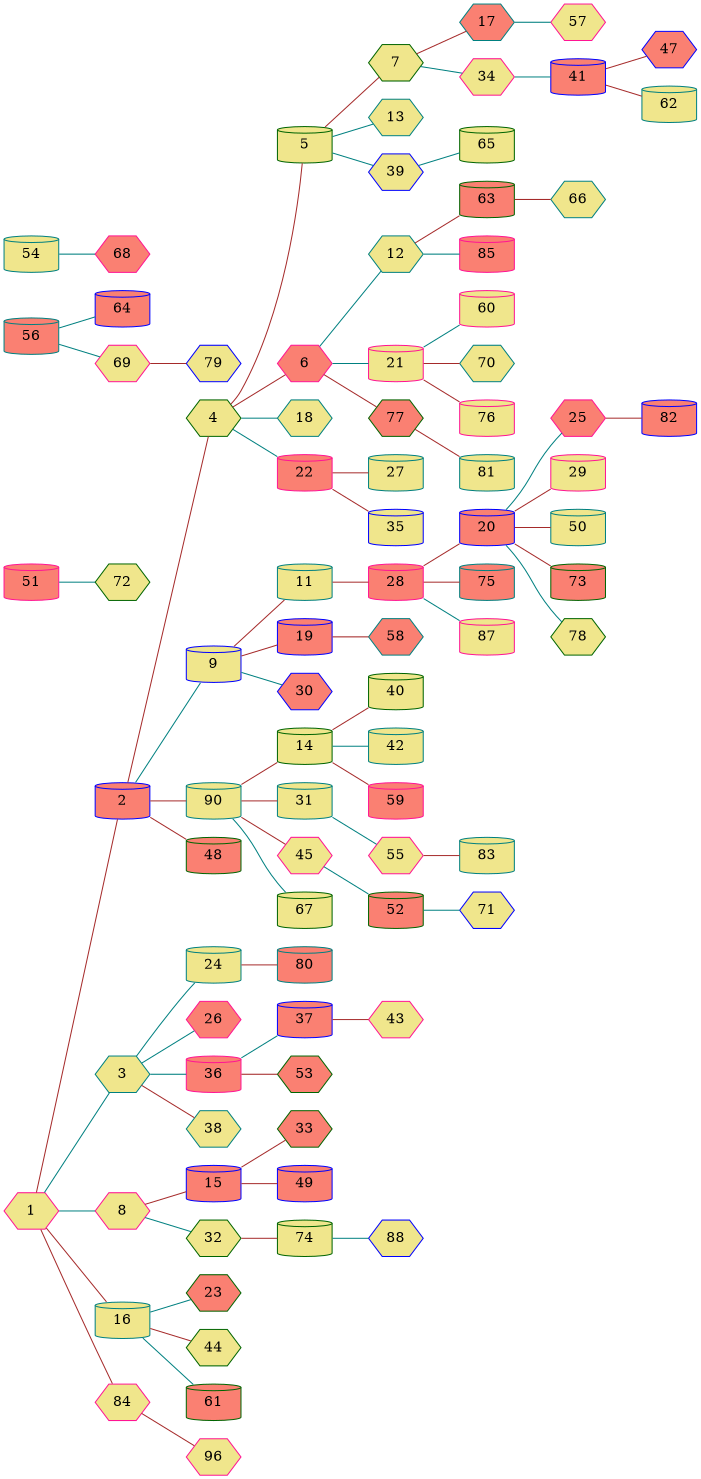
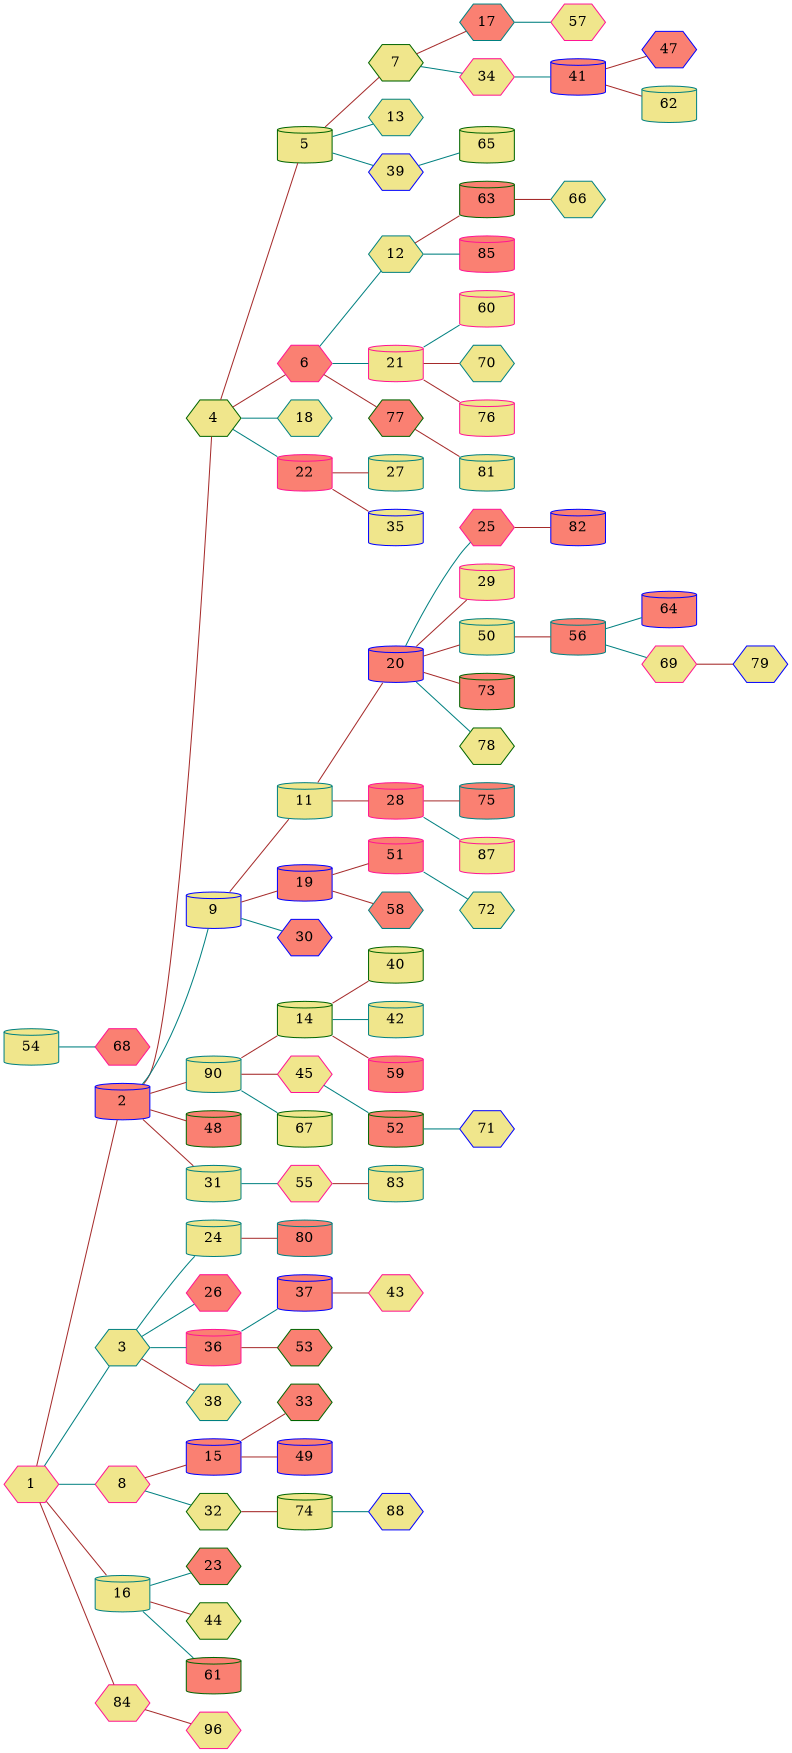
  graph {
    rankdir=LR
    node [color=deeppink fillcolor=khaki shape=cylinder style=filled]
    edge [color=brown]
    1 [shape=hexagon]
    2 [color=blue fillcolor=salmon]
    3 [color=teal shape=hexagon]
    8 [shape=hexagon]
    16 [color=teal]
    84 [shape=hexagon]
    4 [color=darkgreen shape=hexagon]
    9 [color=blue]
    n9 [color=teal label=90]
    48 [color=darkgreen fillcolor=salmon]
    24 [color=teal]
    26 [fillcolor=salmon shape=hexagon]
    36 [fillcolor=salmon]
    38 [color=teal shape=hexagon]
    15 [color=blue fillcolor=salmon]
    32 [color=darkgreen shape=hexagon]
    23 [color=darkgreen fillcolor=salmon shape=hexagon]
    44 [color=darkgreen shape=hexagon]
    61 [color=darkgreen fillcolor=salmon]
    n20 [label=96 shape=hexagon]
    5 [color=darkgreen]
    6 [fillcolor=salmon shape=hexagon]
    18 [color=teal shape=hexagon]
    22 [fillcolor=salmon]
    11 [color=teal]
    19 [color=blue fillcolor=salmon]
    30 [color=blue fillcolor=salmon shape=hexagon]
    14 [color=darkgreen]
    31 [color=teal]
    45 [shape=hexagon]
    67 [color=darkgreen]
    80 [color=teal fillcolor=salmon]
    37 [color=blue fillcolor=salmon]
    53 [color=darkgreen fillcolor=salmon shape=hexagon]
    7 [color=darkgreen shape=hexagon]
    13 [color=teal shape=hexagon]
    39 [color=blue shape=hexagon]
    12 [color=teal shape=hexagon]
    21
    77 [color=darkgreen fillcolor=salmon shape=hexagon]
    27 [color=teal]
    35 [color=blue]
    17 [color=teal fillcolor=salmon shape=hexagon]
    34 [shape=hexagon]
    65 [color=darkgreen]
    63 [color=darkgreen fillcolor=salmon]
    85 [fillcolor=salmon]
    60
    70 [color=teal shape=hexagon]
    76
    81 [color=teal]
    57 [shape=hexagon]
    41 [color=blue fillcolor=salmon]
    33 [color=darkgreen fillcolor=salmon shape=hexagon]
    49 [color=blue fillcolor=salmon]
    74 [color=darkgreen]
    20 [color=blue fillcolor=salmon]
    28 [fillcolor=salmon]
    51 [fillcolor=salmon]
    58 [color=teal fillcolor=salmon shape=hexagon]
    40 [color=darkgreen]
    42 [color=teal]
    59 [fillcolor=salmon]
    55 [shape=hexagon]
    52 [color=darkgreen fillcolor=salmon]
    25 [fillcolor=salmon shape=hexagon]
    29
    50 [color=teal]
    73 [color=darkgreen fillcolor=salmon]
    78 [color=darkgreen shape=hexagon]
    75 [color=teal fillcolor=salmon]
    87
    66 [color=teal shape=hexagon]
-   72 [color=darkgreen shape=hexagon]
+   72 [color=teal shape=hexagon]
    82 [color=blue fillcolor=salmon]
    56 [color=teal fillcolor=salmon]
    68 [fillcolor=salmon shape=hexagon]
    54 [color=teal]
    83 [color=teal]
    88 [color=blue shape=hexagon]
    47 [color=blue fillcolor=salmon shape=hexagon]
    62 [color=teal]
    43 [shape=hexagon]
    71 [color=blue shape=hexagon]
    64 [color=blue fillcolor=salmon]
    69 [shape=hexagon]
    79 [color=blue shape=hexagon]
    1 -- 2
    1 -- 3 [color=teal]
    1 -- 8 [color=teal]
    1 -- 16
    1 -- 84
    2 -- 4
    2 -- 9 [color=teal]
    2 -- n9
    2 -- 48
    3 -- 24 [color=teal]
    3 -- 26 [color=teal]
    3 -- 36 [color=teal]
    3 -- 38
    8 -- 15
    8 -- 32 [color=teal]
    16 -- 23 [color=teal]
    16 -- 44
    16 -- 61 [color=teal]
    84 -- n20
    4 -- 5
    4 -- 6
    4 -- 18 [color=teal]
    4 -- 22 [color=teal]
    9 -- 11
    9 -- 19
    9 -- 30 [color=teal]
    n9 -- 14
-   n9 -- 31
+   2 -- 31
    n9 -- 45
    n9 -- 67 [color=teal]
    24 -- 80
    36 -- 37 [color=teal]
    36 -- 53
    15 -- 33
    15 -- 49
    32 -- 74
    5 -- 7
    5 -- 13 [color=teal]
    5 -- 39 [color=teal]
    6 -- 12 [color=teal]
    6 -- 21 [color=teal]
    6 -- 77
    22 -- 27
    22 -- 35
-   28 -- 20
+   11 -- 20
    11 -- 28
+   19 -- 51
    19 -- 58
    14 -- 40
    14 -- 42 [color=teal]
    14 -- 59
    31 -- 55 [color=teal]
    45 -- 52 [color=teal]
    37 -- 43
    7 -- 17
    7 -- 34 [color=teal]
    39 -- 65 [color=teal]
    12 -- 63
    12 -- 85 [color=teal]
    21 -- 60 [color=teal]
    21 -- 70
    21 -- 76
    77 -- 81
    17 -- 57 [color=teal]
    34 -- 41 [color=teal]
    63 -- 66
    41 -- 47
    41 -- 62
    74 -- 88 [color=teal]
    20 -- 25 [color=teal]
    20 -- 29
    20 -- 50
    20 -- 73
    20 -- 78 [color=teal]
    28 -- 75
    28 -- 87 [color=teal]
    51 -- 72 [color=teal]
    55 -- 83
    52 -- 71 [color=teal]
    25 -- 82
+   50 -- 56
    56 -- 64 [color=teal]
    56 -- 69 [color=teal]
    54 -- 68 [color=teal]
    69 -- 79
  }
